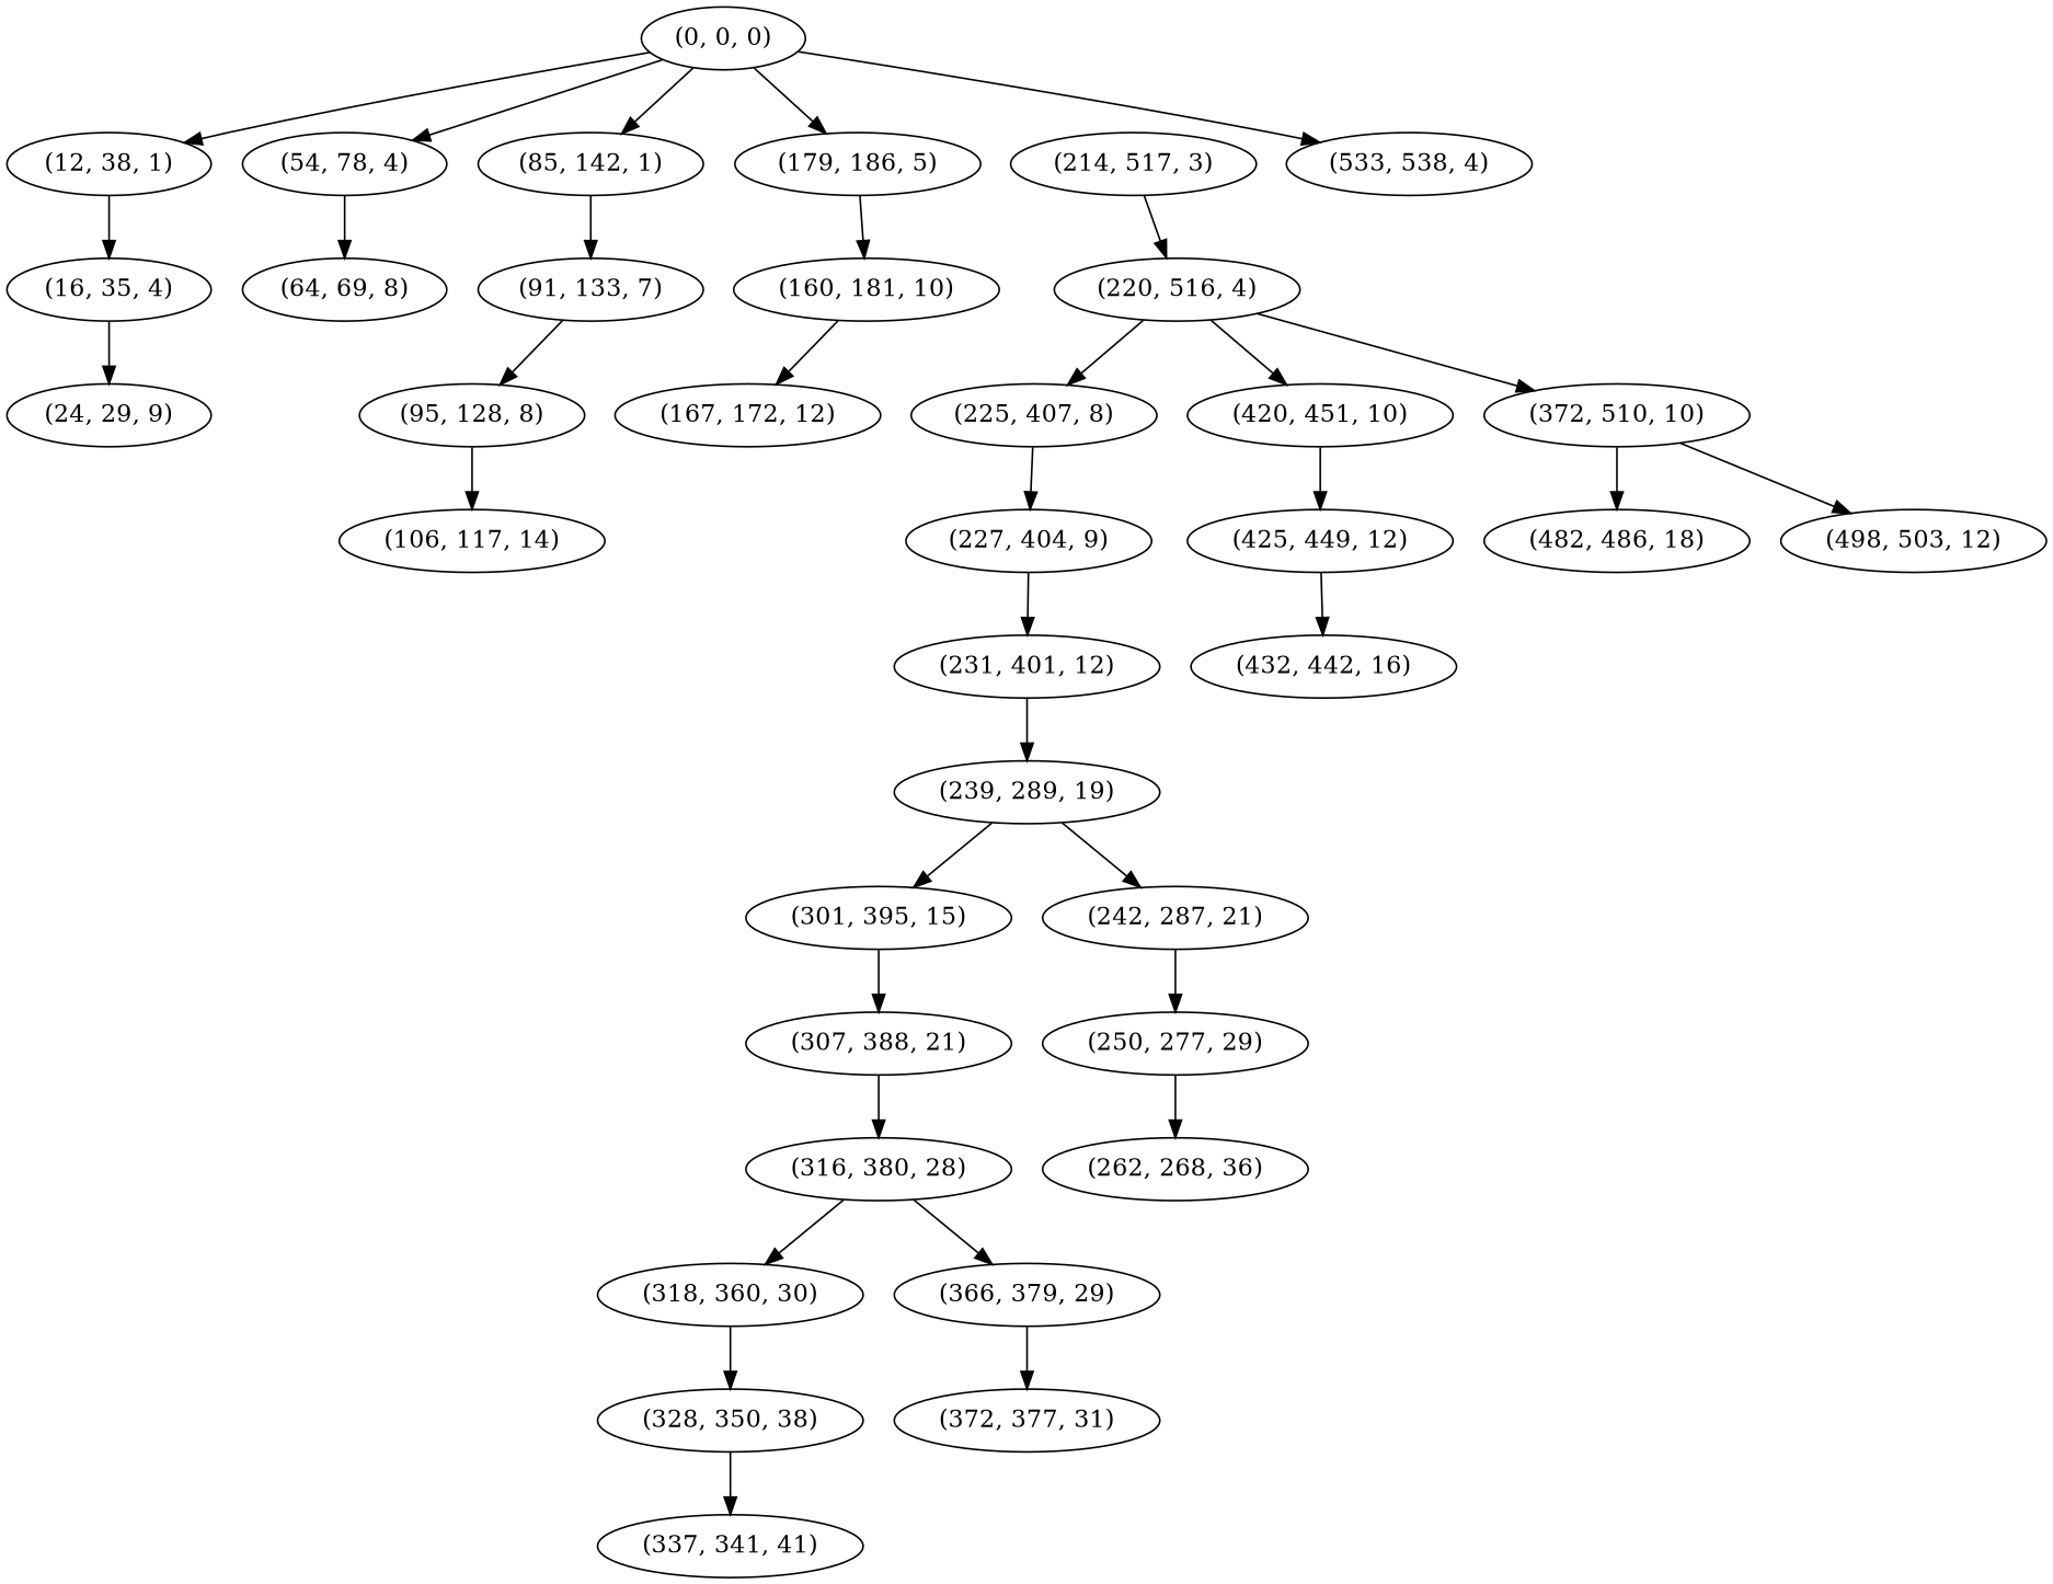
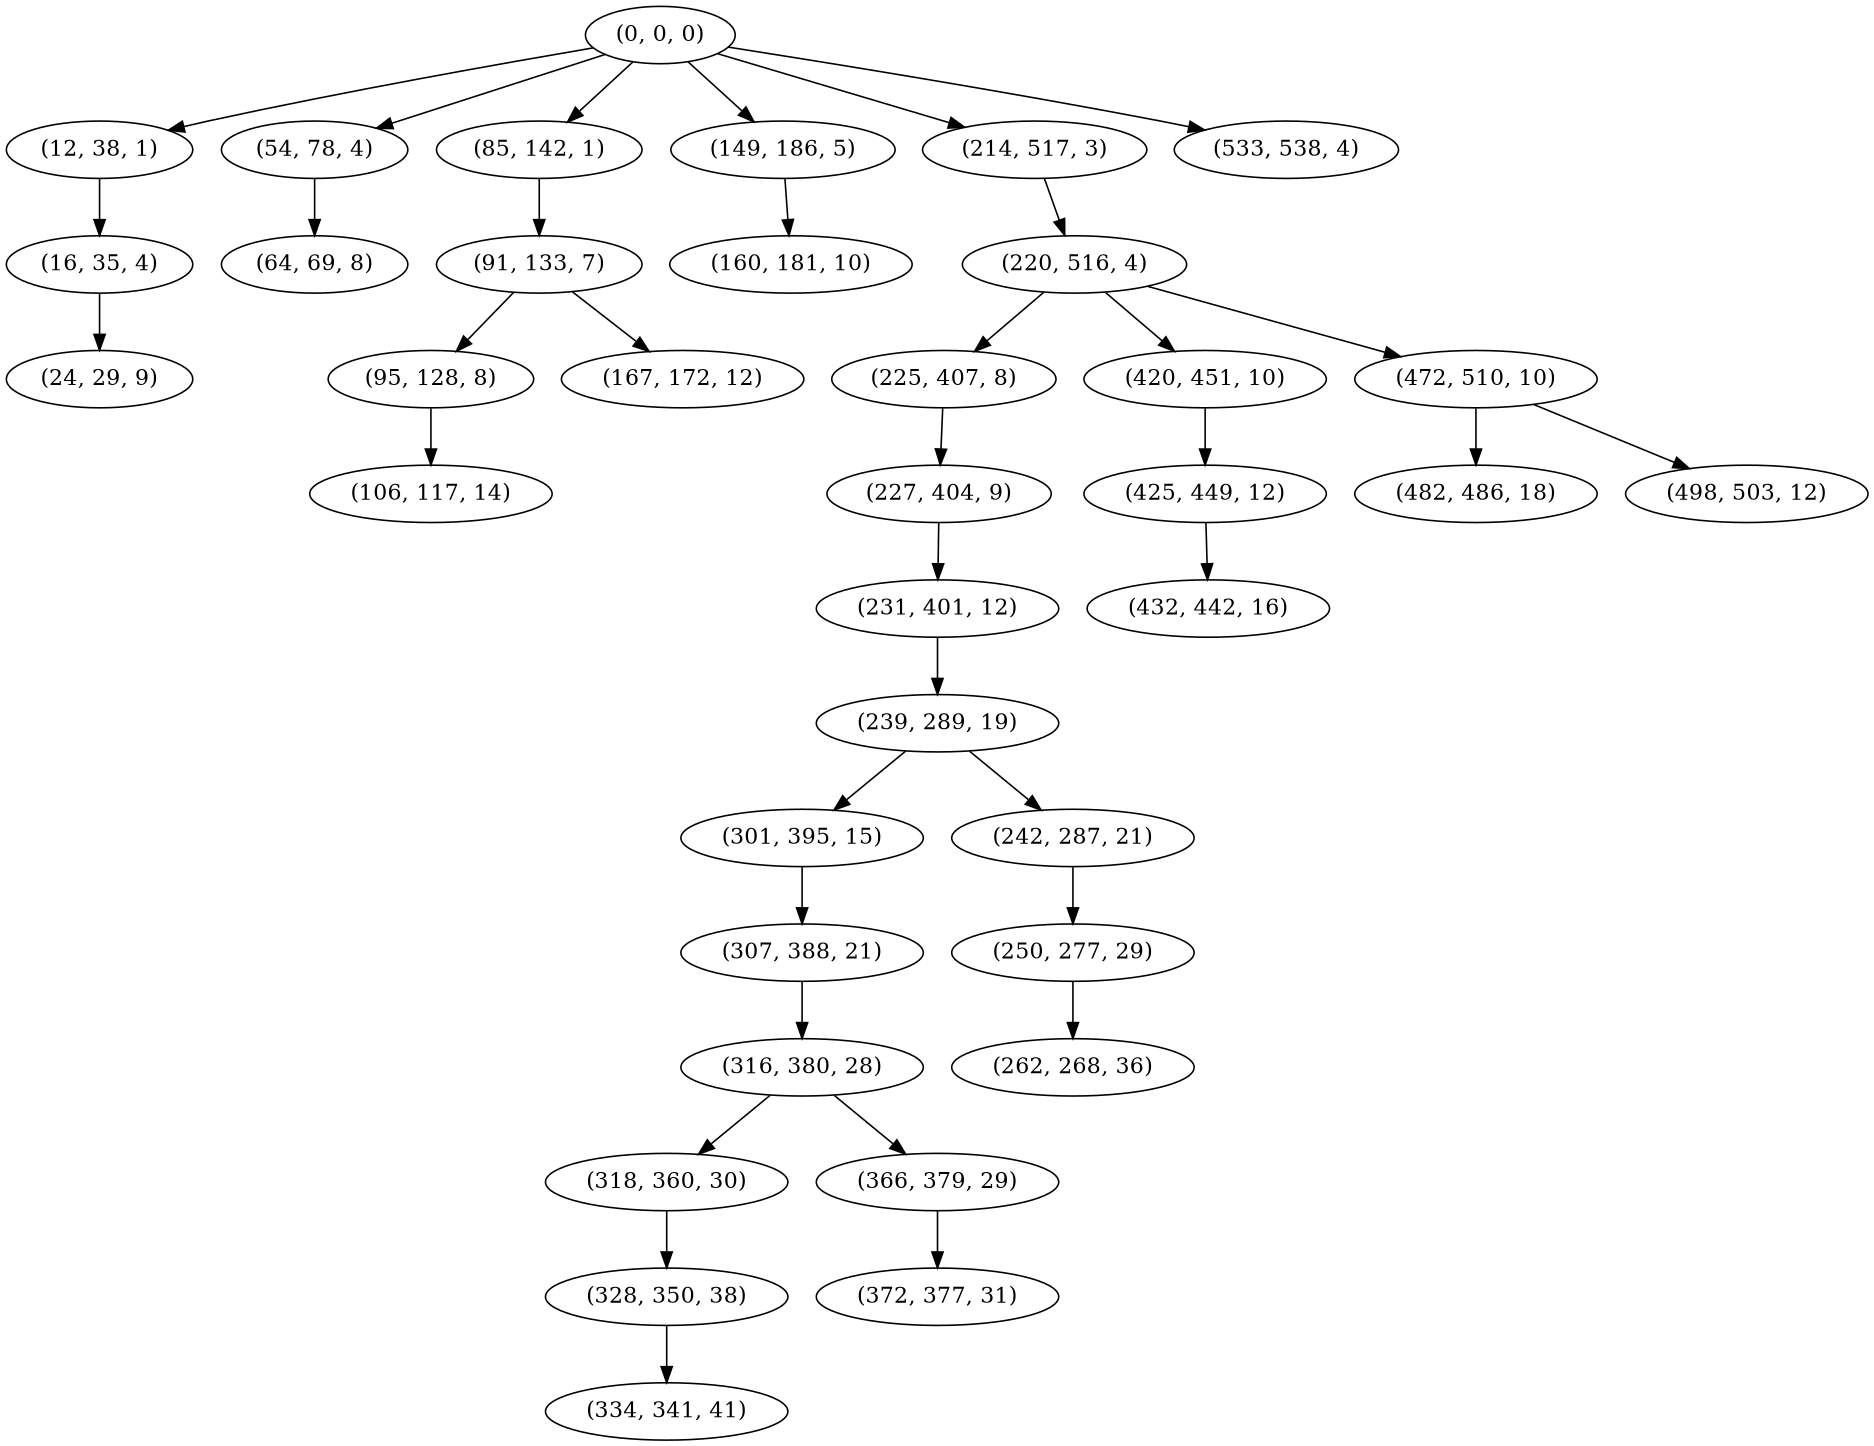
  digraph {
    "(0, 0, 0)"
    "(12, 38, 1)"
    "(54, 78, 4)"
    "(85, 142, 1)"
-   "(149, 186, 5)" [label="(179, 186, 5)"]
+   "(149, 186, 5)"
    "(214, 517, 3)"
    "(533, 538, 4)"
    "(16, 35, 4)"
    "(64, 69, 8)"
    "(91, 133, 7)"
    "(160, 181, 10)"
    "(220, 516, 4)"
    "(24, 29, 9)"
    "(95, 128, 8)"
    "(106, 117, 14)"
    "(167, 172, 12)"
    "(225, 407, 8)"
    "(420, 451, 10)"
-   "(472, 510, 10)" [label="(372, 510, 10)"]
+   "(472, 510, 10)"
    "(227, 404, 9)"
    "(425, 449, 12)"
    "(482, 486, 18)"
    "(498, 503, 12)"
    "(231, 401, 12)"
    "(239, 289, 19)"
    "(301, 395, 15)"
    "(242, 287, 21)"
    "(307, 388, 21)"
    "(250, 277, 29)"
    "(262, 268, 36)"
    "(316, 380, 28)"
    "(318, 360, 30)"
    "(366, 379, 29)"
    "(328, 350, 38)"
    "(372, 377, 31)"
-   "(334, 341, 41)" [label="(337, 341, 41)"]
+   "(334, 341, 41)"
    "(432, 442, 16)"
    "(0, 0, 0)" -> "(12, 38, 1)"
    "(0, 0, 0)" -> "(54, 78, 4)"
    "(0, 0, 0)" -> "(85, 142, 1)"
    "(0, 0, 0)" -> "(149, 186, 5)"
+   "(0, 0, 0)" -> "(214, 517, 3)"
    "(0, 0, 0)" -> "(533, 538, 4)"
    "(12, 38, 1)" -> "(16, 35, 4)"
    "(54, 78, 4)" -> "(64, 69, 8)"
    "(85, 142, 1)" -> "(91, 133, 7)"
    "(149, 186, 5)" -> "(160, 181, 10)"
    "(214, 517, 3)" -> "(220, 516, 4)"
    "(16, 35, 4)" -> "(24, 29, 9)"
    "(91, 133, 7)" -> "(95, 128, 8)"
-   "(160, 181, 10)" -> "(167, 172, 12)"
+   "(91, 133, 7)" -> "(167, 172, 12)"
    "(220, 516, 4)" -> "(225, 407, 8)"
    "(220, 516, 4)" -> "(420, 451, 10)"
    "(220, 516, 4)" -> "(472, 510, 10)"
    "(95, 128, 8)" -> "(106, 117, 14)"
    "(225, 407, 8)" -> "(227, 404, 9)"
    "(420, 451, 10)" -> "(425, 449, 12)"
    "(472, 510, 10)" -> "(482, 486, 18)"
    "(472, 510, 10)" -> "(498, 503, 12)"
    "(227, 404, 9)" -> "(231, 401, 12)"
    "(425, 449, 12)" -> "(432, 442, 16)"
    "(231, 401, 12)" -> "(239, 289, 19)"
    "(239, 289, 19)" -> "(301, 395, 15)"
    "(239, 289, 19)" -> "(242, 287, 21)"
    "(301, 395, 15)" -> "(307, 388, 21)"
    "(242, 287, 21)" -> "(250, 277, 29)"
    "(307, 388, 21)" -> "(316, 380, 28)"
    "(250, 277, 29)" -> "(262, 268, 36)"
    "(316, 380, 28)" -> "(318, 360, 30)"
    "(316, 380, 28)" -> "(366, 379, 29)"
    "(318, 360, 30)" -> "(328, 350, 38)"
    "(366, 379, 29)" -> "(372, 377, 31)"
    "(328, 350, 38)" -> "(334, 341, 41)"
  }
